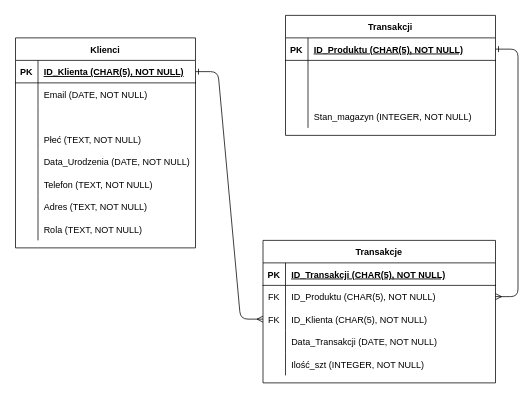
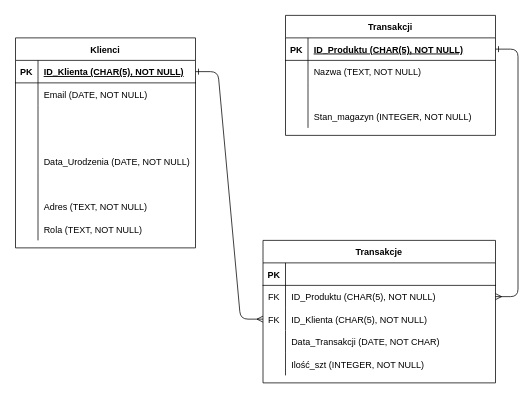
  <mxCell id="0" />
  <mxCell id="1" parent="0" />
  <mxCell id="2" value="Klienci" style="shape=table;startSize=30;container=1;collapsible=1;childLayout=tableLayout;fixedRows=1;rowLines=0;fontStyle=1;align=center;resizeLast=1;" vertex="1" parent="1"><mxGeometry x="20" y="50" width="240" height="280" as="geometry" /></mxCell>
  <mxCell id="3" value="" style="shape=partialRectangle;collapsible=0;dropTarget=0;pointerEvents=0;fillColor=none;top=0;left=0;bottom=1;right=0;points=[[0,0.5],[1,0.5]];portConstraint=eastwest;" vertex="1" parent="2"><mxGeometry y="30" width="240" height="30" as="geometry" /></mxCell>
  <mxCell id="4" value="PK" style="shape=partialRectangle;connectable=0;fillColor=none;top=0;left=0;bottom=0;right=0;fontStyle=1;overflow=hidden;" vertex="1" parent="3"><mxGeometry width="30" height="30" as="geometry" /></mxCell>
  <mxCell id="5" value="ID_Klienta (CHAR(5), NOT NULL)" style="shape=partialRectangle;connectable=0;fillColor=none;top=0;left=0;bottom=0;right=0;align=left;spacingLeft=6;fontStyle=5;overflow=hidden;" vertex="1" parent="3"><mxGeometry x="30" width="210" height="30" as="geometry" /></mxCell>
  <mxCell id="6" value="" style="shape=partialRectangle;collapsible=0;dropTarget=0;pointerEvents=0;fillColor=none;top=0;left=0;bottom=0;right=0;points=[[0,0.5],[1,0.5]];portConstraint=eastwest;" vertex="1" parent="2"><mxGeometry y="60" width="240" height="30" as="geometry" /></mxCell>
  <mxCell id="7" value="" style="shape=partialRectangle;connectable=0;fillColor=none;top=0;left=0;bottom=0;right=0;editable=1;overflow=hidden;" vertex="1" parent="6"><mxGeometry width="30" height="30" as="geometry" /></mxCell>
  <mxCell id="8" value="Email (DATE, NOT NULL)" style="shape=partialRectangle;connectable=0;fillColor=none;top=0;left=0;bottom=0;right=0;align=left;spacingLeft=6;overflow=hidden;" vertex="1" parent="6"><mxGeometry x="30" width="210" height="30" as="geometry" /></mxCell>
  <mxCell id="9" value="" style="shape=partialRectangle;collapsible=0;dropTarget=0;pointerEvents=0;fillColor=none;top=0;left=0;bottom=0;right=0;points=[[0,0.5],[1,0.5]];portConstraint=eastwest;" vertex="1" parent="2"><mxGeometry y="90" width="240" height="30" as="geometry" /></mxCell>
  <mxCell id="10" value="" style="shape=partialRectangle;connectable=0;fillColor=none;top=0;left=0;bottom=0;right=0;editable=1;overflow=hidden;" vertex="1" parent="9"><mxGeometry width="30" height="30" as="geometry" /></mxCell>
  <mxCell id="11" value="" style="shape=partialRectangle;collapsible=0;dropTarget=0;pointerEvents=0;fillColor=none;top=0;left=0;bottom=0;right=0;points=[[0,0.5],[1,0.5]];portConstraint=eastwest;" vertex="1" parent="2"><mxGeometry y="120" width="240" height="30" as="geometry" /></mxCell>
  <mxCell id="12" value="" style="shape=partialRectangle;connectable=0;fillColor=none;top=0;left=0;bottom=0;right=0;editable=1;overflow=hidden;" vertex="1" parent="11"><mxGeometry width="30" height="30" as="geometry" /></mxCell>
- <mxCell id="13" value="Płeć (TEXT, NOT NULL)" style="shape=partialRectangle;connectable=0;fillColor=none;top=0;left=0;bottom=0;right=0;align=left;spacingLeft=6;overflow=hidden;" vertex="1" parent="11"><mxGeometry x="30" width="210" height="30" as="geometry" /></mxCell>
  <mxCell id="14" value="" style="shape=partialRectangle;collapsible=0;dropTarget=0;pointerEvents=0;fillColor=none;top=0;left=0;bottom=0;right=0;points=[[0,0.5],[1,0.5]];portConstraint=eastwest;" vertex="1" parent="2"><mxGeometry y="150" width="240" height="30" as="geometry" /></mxCell>
  <mxCell id="15" value="" style="shape=partialRectangle;connectable=0;fillColor=none;top=0;left=0;bottom=0;right=0;editable=1;overflow=hidden;" vertex="1" parent="14"><mxGeometry width="30" height="30" as="geometry" /></mxCell>
  <mxCell id="16" value="Data_Urodzenia (DATE, NOT NULL)" style="shape=partialRectangle;connectable=0;fillColor=none;top=0;left=0;bottom=0;right=0;align=left;spacingLeft=6;overflow=hidden;" vertex="1" parent="14"><mxGeometry x="30" width="210" height="30" as="geometry" /></mxCell>
  <mxCell id="17" value="" style="shape=partialRectangle;collapsible=0;dropTarget=0;pointerEvents=0;fillColor=none;top=0;left=0;bottom=0;right=0;points=[[0,0.5],[1,0.5]];portConstraint=eastwest;" vertex="1" parent="2"><mxGeometry y="180" width="240" height="30" as="geometry" /></mxCell>
  <mxCell id="18" value="" style="shape=partialRectangle;connectable=0;fillColor=none;top=0;left=0;bottom=0;right=0;editable=1;overflow=hidden;" vertex="1" parent="17"><mxGeometry width="30" height="30" as="geometry" /></mxCell>
- <mxCell id="19" value="Telefon (TEXT, NOT NULL)" style="shape=partialRectangle;connectable=0;fillColor=none;top=0;left=0;bottom=0;right=0;align=left;spacingLeft=6;overflow=hidden;" vertex="1" parent="17"><mxGeometry x="30" width="210" height="30" as="geometry" /></mxCell>
  <mxCell id="20" value="" style="shape=partialRectangle;collapsible=0;dropTarget=0;pointerEvents=0;fillColor=none;top=0;left=0;bottom=0;right=0;points=[[0,0.5],[1,0.5]];portConstraint=eastwest;" vertex="1" parent="2"><mxGeometry y="210" width="240" height="30" as="geometry" /></mxCell>
  <mxCell id="21" value="" style="shape=partialRectangle;connectable=0;fillColor=none;top=0;left=0;bottom=0;right=0;editable=1;overflow=hidden;" vertex="1" parent="20"><mxGeometry width="30" height="30" as="geometry" /></mxCell>
  <mxCell id="22" value="Adres (TEXT, NOT NULL)" style="shape=partialRectangle;connectable=0;fillColor=none;top=0;left=0;bottom=0;right=0;align=left;spacingLeft=6;overflow=hidden;" vertex="1" parent="20"><mxGeometry x="30" width="210" height="30" as="geometry" /></mxCell>
  <mxCell id="23" value="" style="shape=partialRectangle;collapsible=0;dropTarget=0;pointerEvents=0;fillColor=none;top=0;left=0;bottom=0;right=0;points=[[0,0.5],[1,0.5]];portConstraint=eastwest;" vertex="1" parent="2"><mxGeometry y="240" width="240" height="30" as="geometry" /></mxCell>
  <mxCell id="24" value="" style="shape=partialRectangle;connectable=0;fillColor=none;top=0;left=0;bottom=0;right=0;editable=1;overflow=hidden;" vertex="1" parent="23"><mxGeometry width="30" height="30" as="geometry" /></mxCell>
  <mxCell id="25" value="Rola (TEXT, NOT NULL)" style="shape=partialRectangle;connectable=0;fillColor=none;top=0;left=0;bottom=0;right=0;align=left;spacingLeft=6;overflow=hidden;" vertex="1" parent="23"><mxGeometry x="30" width="210" height="30" as="geometry" /></mxCell>
  <mxCell id="26" value="Transakcji" style="shape=table;startSize=30;container=1;collapsible=1;childLayout=tableLayout;fixedRows=1;rowLines=0;fontStyle=1;align=center;resizeLast=1;" vertex="1" parent="1"><mxGeometry x="380" y="20" width="280" height="160" as="geometry" /></mxCell>
  <mxCell id="27" value="" style="shape=partialRectangle;collapsible=0;dropTarget=0;pointerEvents=0;fillColor=none;top=0;left=0;bottom=1;right=0;points=[[0,0.5],[1,0.5]];portConstraint=eastwest;" vertex="1" parent="26"><mxGeometry y="30" width="280" height="30" as="geometry" /></mxCell>
  <mxCell id="28" value="PK" style="shape=partialRectangle;connectable=0;fillColor=none;top=0;left=0;bottom=0;right=0;fontStyle=1;overflow=hidden;" vertex="1" parent="27"><mxGeometry width="30" height="30" as="geometry" /></mxCell>
  <mxCell id="29" value="ID_Produktu (CHAR(5), NOT NULL)" style="shape=partialRectangle;connectable=0;fillColor=none;top=0;left=0;bottom=0;right=0;align=left;spacingLeft=6;fontStyle=5;overflow=hidden;" vertex="1" parent="27"><mxGeometry x="30" width="250" height="30" as="geometry" /></mxCell>
  <mxCell id="30" value="" style="shape=partialRectangle;collapsible=0;dropTarget=0;pointerEvents=0;fillColor=none;top=0;left=0;bottom=0;right=0;points=[[0,0.5],[1,0.5]];portConstraint=eastwest;" vertex="1" parent="26"><mxGeometry y="60" width="280" height="30" as="geometry" /></mxCell>
  <mxCell id="31" value="" style="shape=partialRectangle;connectable=0;fillColor=none;top=0;left=0;bottom=0;right=0;editable=1;overflow=hidden;" vertex="1" parent="30"><mxGeometry width="30" height="30" as="geometry" /></mxCell>
+ <mxCell id="32" value="Nazwa (TEXT, NOT NULL)" style="shape=partialRectangle;connectable=0;fillColor=none;top=0;left=0;bottom=0;right=0;align=left;spacingLeft=6;overflow=hidden;" vertex="1" parent="30"><mxGeometry x="30" width="250" height="30" as="geometry" /></mxCell>
  <mxCell id="33" value="" style="shape=partialRectangle;collapsible=0;dropTarget=0;pointerEvents=0;fillColor=none;top=0;left=0;bottom=0;right=0;points=[[0,0.5],[1,0.5]];portConstraint=eastwest;" vertex="1" parent="26"><mxGeometry y="90" width="280" height="30" as="geometry" /></mxCell>
  <mxCell id="34" value="" style="shape=partialRectangle;connectable=0;fillColor=none;top=0;left=0;bottom=0;right=0;editable=1;overflow=hidden;" vertex="1" parent="33"><mxGeometry width="30" height="30" as="geometry" /></mxCell>
  <mxCell id="35" value="" style="shape=partialRectangle;collapsible=0;dropTarget=0;pointerEvents=0;fillColor=none;top=0;left=0;bottom=0;right=0;points=[[0,0.5],[1,0.5]];portConstraint=eastwest;" vertex="1" parent="26"><mxGeometry y="120" width="280" height="30" as="geometry" /></mxCell>
  <mxCell id="36" value="" style="shape=partialRectangle;connectable=0;fillColor=none;top=0;left=0;bottom=0;right=0;editable=1;overflow=hidden;" vertex="1" parent="35"><mxGeometry width="30" height="30" as="geometry" /></mxCell>
  <mxCell id="37" value="Stan_magazyn (INTEGER, NOT NULL)" style="shape=partialRectangle;connectable=0;fillColor=none;top=0;left=0;bottom=0;right=0;align=left;spacingLeft=6;overflow=hidden;" vertex="1" parent="35"><mxGeometry x="30" width="250" height="30" as="geometry" /></mxCell>
  <mxCell id="38" value="Transakcje" style="shape=table;startSize=30;container=1;collapsible=1;childLayout=tableLayout;fixedRows=1;rowLines=0;fontStyle=1;align=center;resizeLast=1;" vertex="1" parent="1"><mxGeometry x="350" y="320" width="310" height="190" as="geometry" /></mxCell>
  <mxCell id="39" value="" style="shape=partialRectangle;collapsible=0;dropTarget=0;pointerEvents=0;fillColor=none;top=0;left=0;bottom=1;right=0;points=[[0,0.5],[1,0.5]];portConstraint=eastwest;" vertex="1" parent="38"><mxGeometry y="30" width="310" height="30" as="geometry" /></mxCell>
  <mxCell id="40" value="PK" style="shape=partialRectangle;connectable=0;fillColor=none;top=0;left=0;bottom=0;right=0;fontStyle=1;overflow=hidden;" vertex="1" parent="39"><mxGeometry width="30" height="30" as="geometry" /></mxCell>
- <mxCell id="41" value="ID_Transakcji (CHAR(5), NOT NULL)" style="shape=partialRectangle;connectable=0;fillColor=none;top=0;left=0;bottom=0;right=0;align=left;spacingLeft=6;fontStyle=5;overflow=hidden;" vertex="1" parent="39"><mxGeometry x="30" width="280" height="30" as="geometry" /></mxCell>
  <mxCell id="42" value="" style="shape=partialRectangle;collapsible=0;dropTarget=0;pointerEvents=0;fillColor=none;top=0;left=0;bottom=0;right=0;points=[[0,0.5],[1,0.5]];portConstraint=eastwest;" vertex="1" parent="38"><mxGeometry y="60" width="310" height="30" as="geometry" /></mxCell>
  <mxCell id="43" value="FK" style="shape=partialRectangle;connectable=0;fillColor=none;top=0;left=0;bottom=0;right=0;editable=1;overflow=hidden;" vertex="1" parent="42"><mxGeometry width="30" height="30" as="geometry" /></mxCell>
  <mxCell id="44" value="ID_Produktu (CHAR(5), NOT NULL)" style="shape=partialRectangle;connectable=0;fillColor=none;top=0;left=0;bottom=0;right=0;align=left;spacingLeft=6;overflow=hidden;" vertex="1" parent="42"><mxGeometry x="30" width="280" height="30" as="geometry" /></mxCell>
  <mxCell id="45" value="" style="shape=partialRectangle;collapsible=0;dropTarget=0;pointerEvents=0;fillColor=none;top=0;left=0;bottom=0;right=0;points=[[0,0.5],[1,0.5]];portConstraint=eastwest;" vertex="1" parent="38"><mxGeometry y="90" width="310" height="30" as="geometry" /></mxCell>
  <mxCell id="46" value="FK" style="shape=partialRectangle;connectable=0;fillColor=none;top=0;left=0;bottom=0;right=0;editable=1;overflow=hidden;" vertex="1" parent="45"><mxGeometry width="30" height="30" as="geometry" /></mxCell>
  <mxCell id="47" value="ID_Klienta (CHAR(5), NOT NULL)" style="shape=partialRectangle;connectable=0;fillColor=none;top=0;left=0;bottom=0;right=0;align=left;spacingLeft=6;overflow=hidden;" vertex="1" parent="45"><mxGeometry x="30" width="280" height="30" as="geometry" /></mxCell>
  <mxCell id="48" value="" style="shape=partialRectangle;collapsible=0;dropTarget=0;pointerEvents=0;fillColor=none;top=0;left=0;bottom=0;right=0;points=[[0,0.5],[1,0.5]];portConstraint=eastwest;" vertex="1" parent="38"><mxGeometry y="120" width="310" height="30" as="geometry" /></mxCell>
  <mxCell id="49" value="" style="shape=partialRectangle;connectable=0;fillColor=none;top=0;left=0;bottom=0;right=0;editable=1;overflow=hidden;" vertex="1" parent="48"><mxGeometry width="30" height="30" as="geometry" /></mxCell>
- <mxCell id="50" value="Data_Transakcji (DATE, NOT NULL)" style="shape=partialRectangle;connectable=0;fillColor=none;top=0;left=0;bottom=0;right=0;align=left;spacingLeft=6;overflow=hidden;" vertex="1" parent="48"><mxGeometry x="30" width="280" height="30" as="geometry" /></mxCell>
+ <mxCell id="50" value="Data_Transakcji (DATE, NOT CHAR)" style="shape=partialRectangle;connectable=0;fillColor=none;top=0;left=0;bottom=0;right=0;align=left;spacingLeft=6;overflow=hidden;" vertex="1" parent="48"><mxGeometry x="30" width="280" height="30" as="geometry" /></mxCell>
  <mxCell id="51" value="" style="shape=partialRectangle;collapsible=0;dropTarget=0;pointerEvents=0;fillColor=none;top=0;left=0;bottom=0;right=0;points=[[0,0.5],[1,0.5]];portConstraint=eastwest;" vertex="1" parent="38"><mxGeometry y="150" width="310" height="30" as="geometry" /></mxCell>
  <mxCell id="52" value="" style="shape=partialRectangle;connectable=0;fillColor=none;top=0;left=0;bottom=0;right=0;editable=1;overflow=hidden;" vertex="1" parent="51"><mxGeometry width="30" height="30" as="geometry" /></mxCell>
  <mxCell id="53" value="Ilość_szt (INTEGER, NOT NULL)" style="shape=partialRectangle;connectable=0;fillColor=none;top=0;left=0;bottom=0;right=0;align=left;spacingLeft=6;overflow=hidden;" vertex="1" parent="51"><mxGeometry x="30" width="280" height="30" as="geometry" /></mxCell>
  <mxCell id="54" value="" style="edgeStyle=entityRelationEdgeStyle;fontSize=12;html=1;endArrow=ERmany;exitX=1;exitY=0.5;exitDx=0;exitDy=0;entryX=0;entryY=0.5;entryDx=0;entryDy=0;startArrow=ERone;startFill=0;endFill=0;" edge="1" parent="1" source="3" target="45"><mxGeometry width="100" height="100" relative="1" as="geometry"><mxPoint x="370" y="370" as="sourcePoint" /><mxPoint x="470" y="270" as="targetPoint" /></mxGeometry></mxCell>
  <mxCell id="55" value="" style="edgeStyle=entityRelationEdgeStyle;fontSize=12;html=1;endArrow=ERmany;exitX=1;exitY=0.5;exitDx=0;exitDy=0;entryX=1;entryY=0.5;entryDx=0;entryDy=0;startArrow=ERone;startFill=0;endFill=0;" edge="1" parent="1" source="27" target="42"><mxGeometry width="100" height="100" relative="1" as="geometry"><mxPoint x="350" y="90" as="sourcePoint" /><mxPoint x="560" y="470" as="targetPoint" /></mxGeometry></mxCell>
